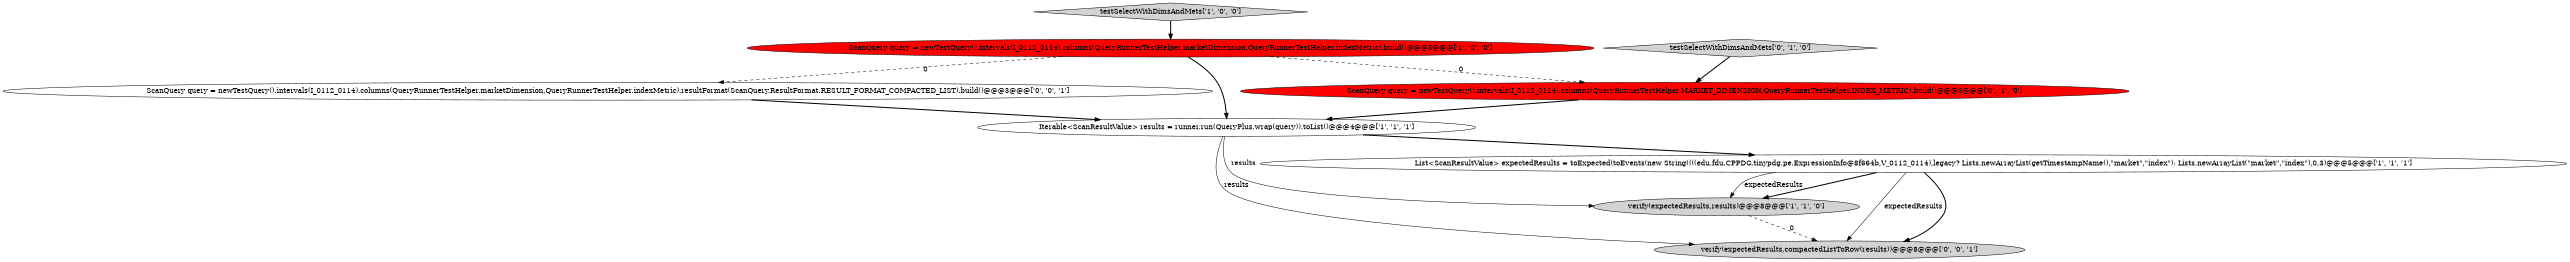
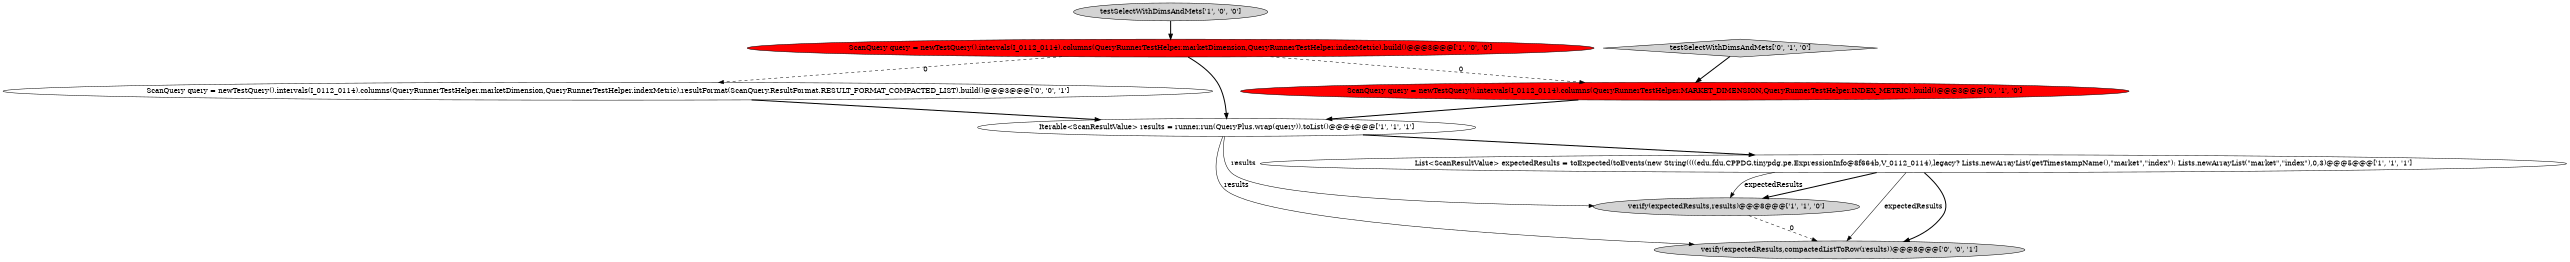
  digraph {
    node [fillcolor=lightgray shape=ellipse style=filled]
    edge [style=bold]
-   n1 [label="testSelectWithDimsAndMets['1', '0', '0']" shape=diamond]
+   n1 [label="testSelectWithDimsAndMets['1', '0', '0']"]
    n2 [fillcolor=red label="ScanQuery query = newTestQuery().intervals(I_0112_0114).columns(QueryRunnerTestHelper.marketDimension,QueryRunnerTestHelper.indexMetric).build()@@@3@@@['1', '0', '0']"]
    n3 [fillcolor=red label="ScanQuery query = newTestQuery().intervals(I_0112_0114).columns(QueryRunnerTestHelper.MARKET_DIMENSION,QueryRunnerTestHelper.INDEX_METRIC).build()@@@3@@@['0', '1', '0']"]
    n4 [fillcolor=white label="ScanQuery query = newTestQuery().intervals(I_0112_0114).columns(QueryRunnerTestHelper.marketDimension,QueryRunnerTestHelper.indexMetric).resultFormat(ScanQuery.ResultFormat.RESULT_FORMAT_COMPACTED_LIST).build()@@@3@@@['0', '0', '1']"]
    n5 [fillcolor=white label="Iterable<ScanResultValue> results = runner.run(QueryPlus.wrap(query)).toList()@@@4@@@['1', '1', '1']"]
    n6 [label="verify(expectedResults,compactedListToRow(results))@@@8@@@['0', '0', '1']"]
    n7 [fillcolor=white label="List<ScanResultValue> expectedResults = toExpected(toEvents(new String((((edu.fdu.CPPDG.tinypdg.pe.ExpressionInfo@8f664b,V_0112_0114),legacy? Lists.newArrayList(getTimestampName(),\"market\",\"index\"): Lists.newArrayList(\"market\",\"index\"),0,3)@@@5@@@['1', '1', '1']"]
    n8 [label="verify(expectedResults,results)@@@8@@@['1', '1', '0']"]
    n9 [label="testSelectWithDimsAndMets['0', '1', '0']" shape=diamond]
    n1 -> n2
    n2 -> n3 [label=0 style=dashed]
    n2 -> n4 [label=0 style=dashed]
    n2 -> n5
    n3 -> n5
    n4 -> n5
    n5 -> n6 [label=results style=solid]
    n5 -> n7
    n5 -> n8 [label=results style=solid]
    n7 -> n6 [label=expectedResults style=solid]
    n7 -> n6
    n7 -> n8
    n7 -> n8 [label=expectedResults style=solid]
    n8 -> n6 [label=0 style=dashed]
    n9 -> n3
  }
